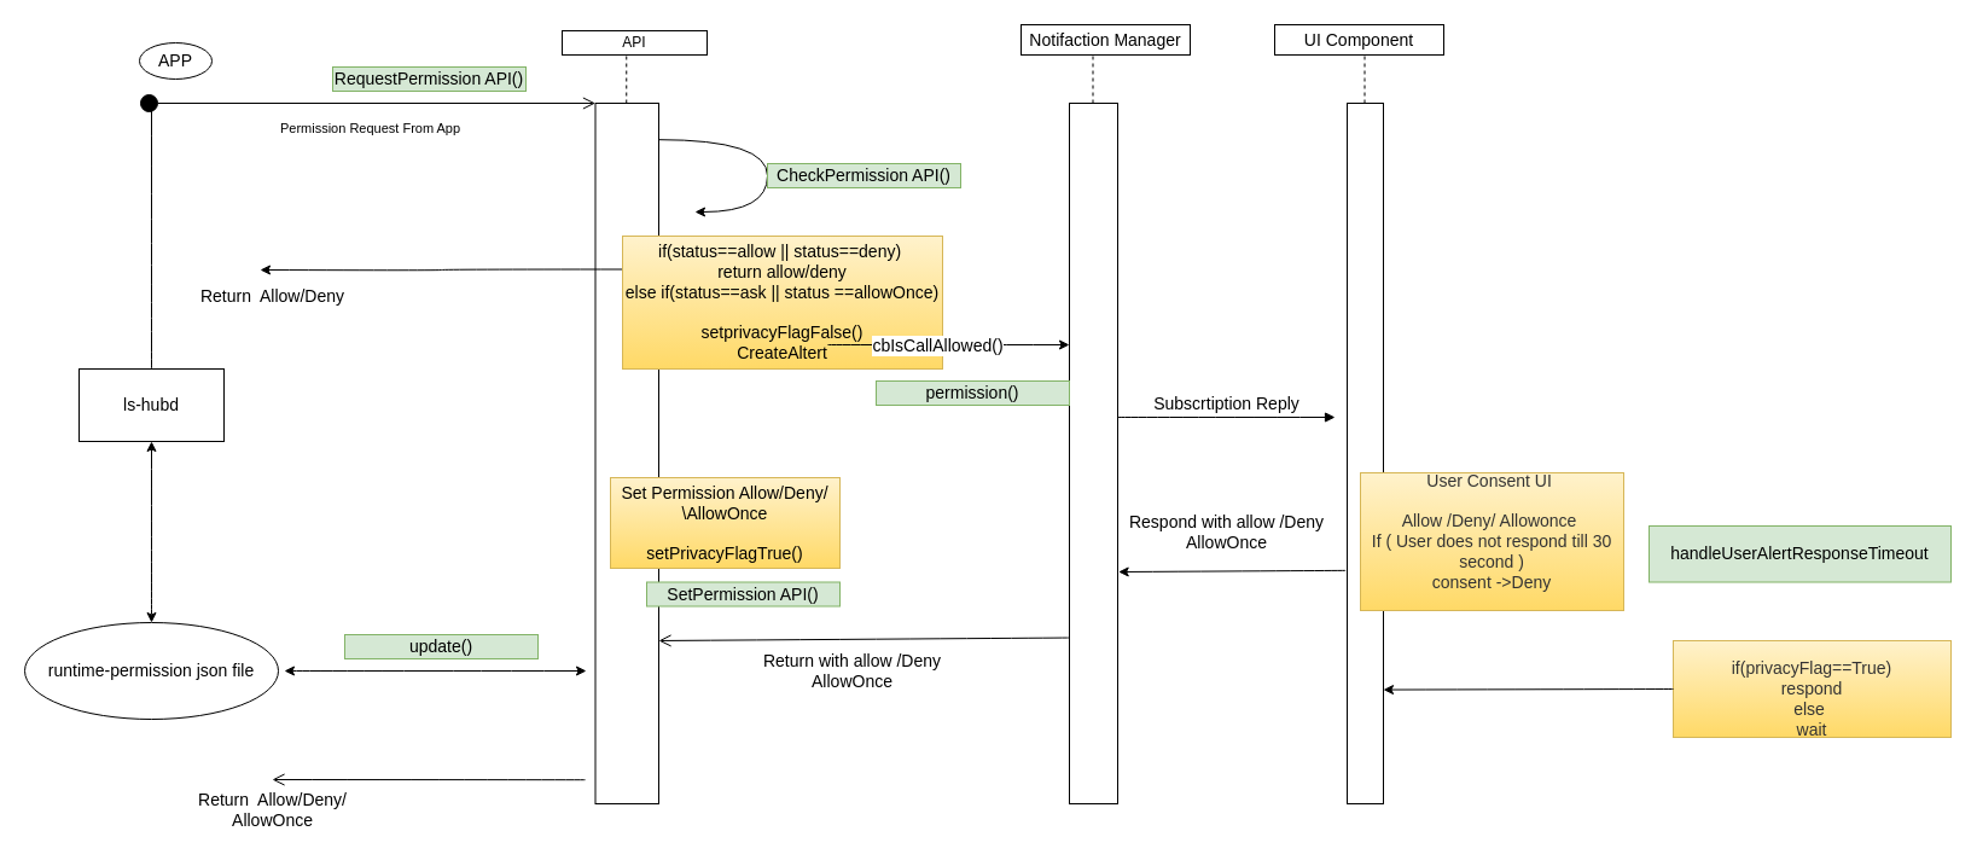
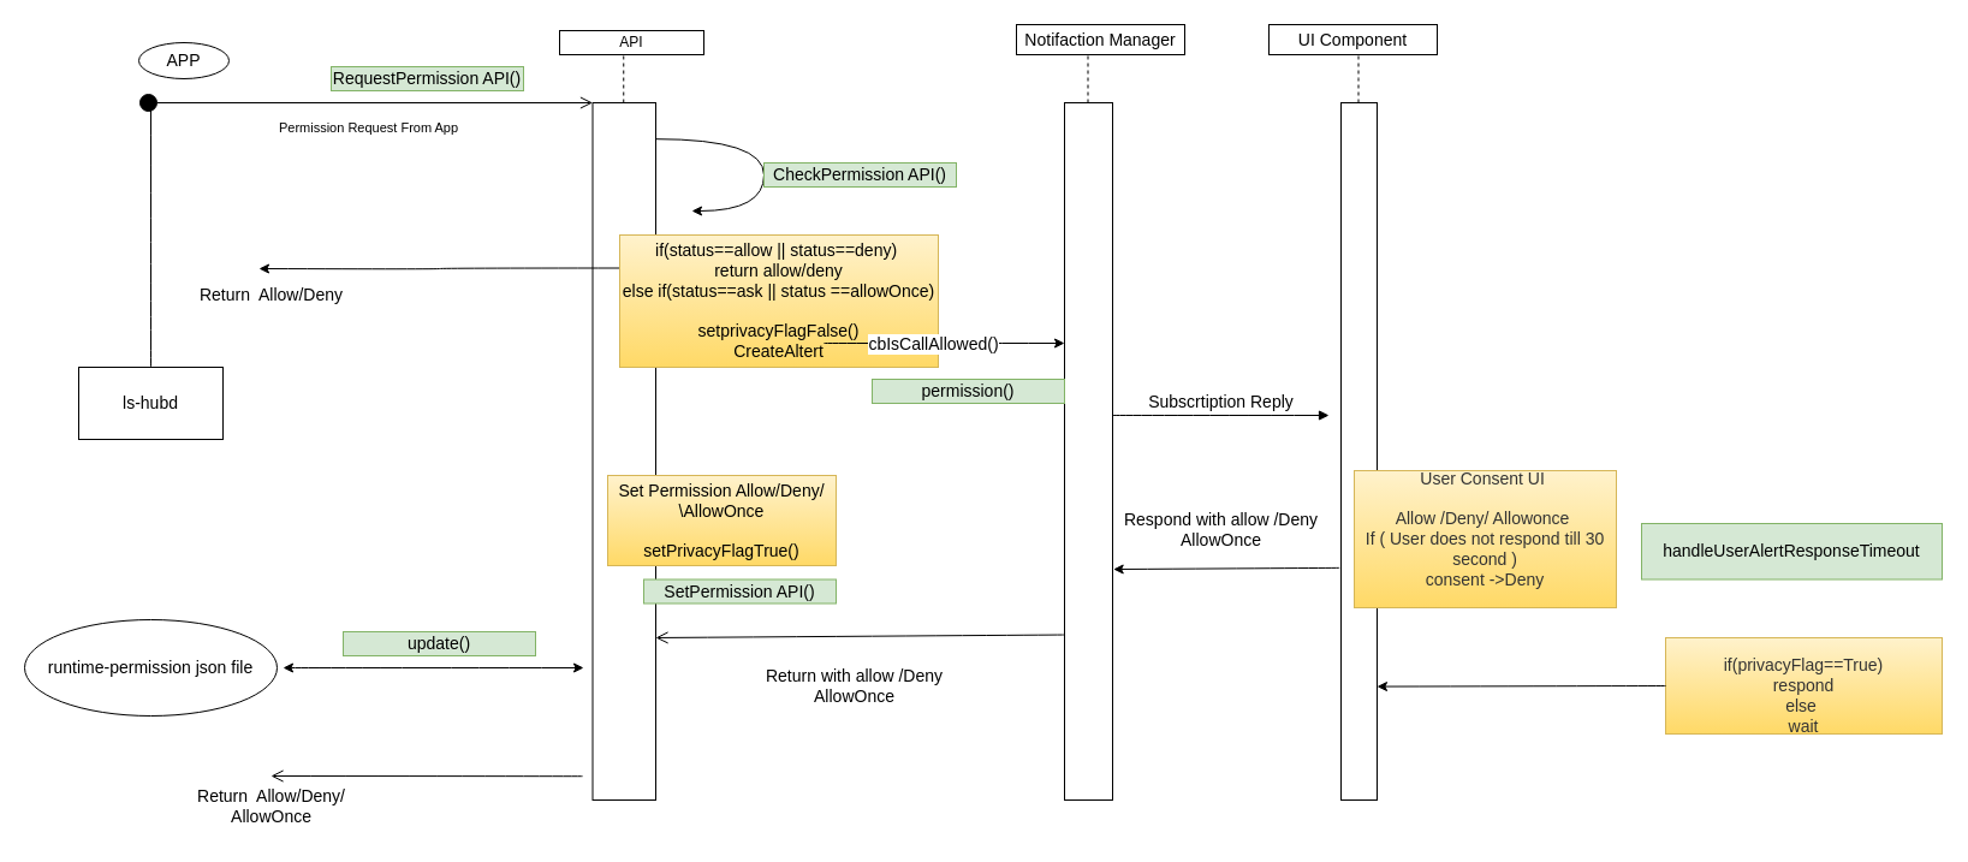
  <mxCell id="0" />
  <mxCell id="1" parent="0" />
  <mxCell id="2" value="API" style="rounded=0;whiteSpace=wrap;html=1;" vertex="1" parent="1"><mxGeometry x="465" y="25" width="120" height="20" as="geometry" /></mxCell>
  <mxCell id="3" value="" style="endArrow=none;dashed=1;rounded=0;html=1;" edge="1" parent="1"><mxGeometry width="50" height="50" relative="1" as="geometry"><mxPoint x="518.25" y="85" as="sourcePoint" /><mxPoint x="518.25" y="45" as="targetPoint" /></mxGeometry></mxCell>
  <mxCell id="4" value="" style="rounded=0;whiteSpace=wrap;html=1;" vertex="1" parent="1"><mxGeometry x="492.5" y="85" width="52.5" height="580" as="geometry" /></mxCell>
  <mxCell id="5" value="Permission Request From App" style="verticalAlign=bottom;startArrow=circle;startFill=1;endArrow=open;startSize=6;endSize=8;rounded=0;entryX=0;entryY=0;entryDx=0;entryDy=0;html=1;" edge="1" parent="1" target="4"><mxGeometry x="0.011" y="-30" width="80" relative="1" as="geometry"><mxPoint x="115" y="85" as="sourcePoint" /><mxPoint x="415" y="85" as="targetPoint" /><mxPoint as="offset" /></mxGeometry></mxCell>
- <mxCell id="6" value="APP" style="ellipse;whiteSpace=wrap;fontSize=14;html=1;" vertex="1" parent="1"><mxGeometry x="115" y="35" width="60" height="30" as="geometry" /></mxCell>
+ <mxCell id="6" value="APP" style="ellipse;whiteSpace=wrap;fontSize=14;html=1;" vertex="1" parent="1"><mxGeometry x="115" y="35" width="75" height="30" as="geometry" /></mxCell>
  <mxCell id="7" value="RequestPermission API()" style="whiteSpace=wrap;fontSize=14;fillColor=#d5e8d4;strokeColor=#82b366;html=1;" vertex="1" parent="1"><mxGeometry x="275" y="55" width="160" height="20" as="geometry" /></mxCell>
  <mxCell id="8" value="" style="edgeStyle=orthogonalEdgeStyle;rounded=0;orthogonalLoop=1;jettySize=auto;exitX=0.5;exitY=1;exitDx=0;exitDy=0;fontSize=14;html=1;" edge="1" parent="1" source="7" target="7"><mxGeometry relative="1" as="geometry" /></mxCell>
  <mxCell id="9" value="" style="edgeStyle=segmentEdgeStyle;endArrow=classic;fontSize=14;curved=1;exitX=0.992;exitY=0.052;exitDx=0;exitDy=0;exitPerimeter=0;html=1;" edge="1" parent="1" source="4"><mxGeometry width="50" height="50" relative="1" as="geometry"><mxPoint x="575" y="115" as="sourcePoint" /><mxPoint x="575" y="175" as="targetPoint" /><Array as="points"><mxPoint x="635" y="115" /><mxPoint x="635" y="175" /></Array></mxGeometry></mxCell>
  <mxCell id="10" value="CheckPermission API()" style="whiteSpace=wrap;fontSize=14;fillColor=#d5e8d4;strokeColor=#82b366;html=1;" vertex="1" parent="1"><mxGeometry x="635" y="135" width="160" height="20" as="geometry" /></mxCell>
  <mxCell id="11" value="" style="edgeStyle=orthogonalEdgeStyle;curved=1;orthogonalLoop=1;jettySize=auto;exitX=0;exitY=0.25;exitDx=0;exitDy=0;fontSize=14;html=1;" edge="1" parent="1" source="12"><mxGeometry relative="1" as="geometry"><mxPoint x="215" y="223" as="targetPoint" /></mxGeometry></mxCell>
  <mxCell id="12" value="if(status==allow || status==deny)&amp;nbsp;&lt;br&gt;return allow/deny&lt;br&gt;else if(status==ask || status ==allowOnce)&lt;br&gt;&lt;br&gt;setprivacyFlagFalse()&lt;br&gt;CreateAltert" style="rounded=0;whiteSpace=wrap;sketch=0;fillStyle=auto;fontSize=14;html=1;fillColor=#fff2cc;strokeColor=#d6b656;gradientColor=#ffd966;" vertex="1" parent="1"><mxGeometry x="515" y="195" width="265" height="110" as="geometry" /></mxCell>
  <mxCell id="13" value="Return&amp;nbsp; Allow/Deny&lt;br&gt;" style="text;align=center;verticalAlign=middle;resizable=0;points=[];autosize=1;strokeColor=none;fillColor=none;fontSize=14;html=1;" vertex="1" parent="1"><mxGeometry x="155" y="230" width="140" height="30" as="geometry" /></mxCell>
  <mxCell id="14" value="" style="endArrow=classic;fontSize=14;curved=1;html=1;" edge="1" parent="1"><mxGeometry relative="1" as="geometry"><mxPoint x="685" y="285" as="sourcePoint" /><mxPoint x="885" y="285" as="targetPoint" /></mxGeometry></mxCell>
  <mxCell id="15" value="cbIsCallAllowed()" style="edgeLabel;resizable=0;align=center;verticalAlign=middle;sketch=0;fillStyle=auto;strokeColor=default;fontSize=14;fillColor=none;labelBackgroundColor=default;fontColor=#000000;html=1;" connectable="0" vertex="1" parent="14"><mxGeometry relative="1" as="geometry"><mxPoint x="-10" as="offset" /></mxGeometry></mxCell>
  <mxCell id="16" value="" style="edgeLabel;resizable=0;align=left;verticalAlign=bottom;sketch=0;fillStyle=auto;strokeColor=default;fontSize=14;fillColor=none;html=1;" connectable="0" vertex="1" parent="14"><mxGeometry x="-1" relative="1" as="geometry" /></mxCell>
  <mxCell id="17" value="" style="rounded=0;whiteSpace=wrap;labelBackgroundColor=default;sketch=0;fillStyle=auto;strokeColor=default;fontSize=14;fontColor=#000000;fillColor=none;points=[[0,0,0,0,0],[0,0.25,0,0,0],[0,0.5,0,0,0],[0,0.75,0,0,0],[0,1,0,0,0],[0.25,0,0,0,0],[0.25,1,0,0,0],[0.5,0,0,0,0],[0.5,1,0,0,0],[0.75,0,0,0,0],[0.75,1,0,0,0],[1,0,0,0,0],[1,0.25,0,0,0],[1,0.3,0,0,0],[1,0.75,0,0,0],[1,1,0,0,0]];html=1;" vertex="1" parent="1"><mxGeometry x="885" y="85" width="40" height="580" as="geometry" /></mxCell>
  <mxCell id="18" value="Notifaction Manager" style="whiteSpace=wrap;labelBackgroundColor=default;sketch=0;fillStyle=auto;strokeColor=default;fontSize=14;fontColor=#000000;fillColor=none;html=1;" vertex="1" parent="1"><mxGeometry x="845" y="20" width="140" height="25" as="geometry" /></mxCell>
  <mxCell id="19" value="" style="endArrow=none;dashed=1;rounded=0;html=1;" edge="1" parent="1"><mxGeometry width="50" height="50" relative="1" as="geometry"><mxPoint x="904.5" y="85" as="sourcePoint" /><mxPoint x="904.5" y="45" as="targetPoint" /></mxGeometry></mxCell>
  <mxCell id="20" value="" style="whiteSpace=wrap;labelBackgroundColor=default;sketch=0;fillStyle=auto;strokeColor=default;fontSize=14;fontColor=#000000;fillColor=none;html=1;" vertex="1" parent="1"><mxGeometry x="1115" y="85" width="30" height="580" as="geometry" /></mxCell>
  <mxCell id="21" value="Subscrtiption Reply" style="verticalAlign=bottom;endArrow=block;fontSize=14;fontColor=#000000;curved=1;html=1;" edge="1" parent="1"><mxGeometry width="80" relative="1" as="geometry"><mxPoint x="925" y="345" as="sourcePoint" /><mxPoint x="1105" y="345" as="targetPoint" /></mxGeometry></mxCell>
  <mxCell id="22" value="UI Component" style="whiteSpace=wrap;labelBackgroundColor=default;sketch=0;fillStyle=auto;strokeColor=default;fontSize=14;fontColor=#000000;fillColor=none;html=1;" vertex="1" parent="1"><mxGeometry x="1055" y="20" width="140" height="25" as="geometry" /></mxCell>
  <mxCell id="23" value="" style="endArrow=none;dashed=1;rounded=0;html=1;" edge="1" parent="1"><mxGeometry width="50" height="50" relative="1" as="geometry"><mxPoint x="1129.5" y="85" as="sourcePoint" /><mxPoint x="1129.5" y="45" as="targetPoint" /><Array as="points"><mxPoint x="1129.5" y="65" /></Array></mxGeometry></mxCell>
  <mxCell id="24" value="permission()" style="whiteSpace=wrap;fontSize=14;fillColor=#d5e8d4;strokeColor=#82b366;html=1;" vertex="1" parent="1"><mxGeometry x="725" y="315" width="160" height="20" as="geometry" /></mxCell>
  <mxCell id="25" value="Respond with allow /Deny&lt;br&gt;AllowOnce" style="text;align=center;verticalAlign=middle;resizable=0;points=[];autosize=1;strokeColor=none;fillColor=none;fontSize=14;fontColor=#000000;html=1;" vertex="1" parent="1"><mxGeometry x="925" y="415" width="180" height="50" as="geometry" /></mxCell>
  <mxCell id="26" value="" style="verticalAlign=bottom;endArrow=open;endSize=8;fontSize=14;fontColor=#000000;curved=1;html=1;exitX=-0.017;exitY=0.763;exitDx=0;exitDy=0;exitPerimeter=0;" edge="1" parent="1" source="17"><mxGeometry relative="1" as="geometry"><mxPoint x="885" y="480" as="sourcePoint" /><mxPoint x="545" y="530" as="targetPoint" /></mxGeometry></mxCell>
  <mxCell id="27" value="SetPermission API()" style="whiteSpace=wrap;fontSize=14;fillColor=#d5e8d4;strokeColor=#82b366;html=1;" vertex="1" parent="1"><mxGeometry x="535" y="481.5" width="160" height="20" as="geometry" /></mxCell>
  <mxCell id="28" value="" style="verticalAlign=bottom;endArrow=open;endSize=8;fontSize=14;fontColor=#000000;curved=1;html=1;" edge="1" parent="1"><mxGeometry relative="1" as="geometry"><mxPoint x="484" y="645.2" as="sourcePoint" /><mxPoint x="225" y="645" as="targetPoint" /></mxGeometry></mxCell>
  <mxCell id="29" value="Return&amp;nbsp; Allow/Deny/&lt;br&gt;AllowOnce" style="text;align=center;verticalAlign=middle;resizable=0;points=[];autosize=1;strokeColor=none;fillColor=none;fontSize=14;html=1;" vertex="1" parent="1"><mxGeometry x="150" y="645" width="150" height="50" as="geometry" /></mxCell>
  <mxCell id="30" value="Set Permission Allow/Deny/&lt;br&gt;\AllowOnce&lt;br&gt;&lt;br&gt;setPrivacyFlagTrue()" style="rounded=0;whiteSpace=wrap;sketch=0;fillStyle=auto;strokeColor=#d6b656;fontSize=14;fillColor=#fff2cc;html=1;gradientColor=#ffd966;" vertex="1" parent="1"><mxGeometry x="505" y="395" width="190" height="75" as="geometry" /></mxCell>
- <mxCell id="31" value="Return with allow /Deny&lt;br&gt;AllowOnce" style="text;align=center;verticalAlign=middle;resizable=0;points=[];autosize=1;strokeColor=none;fillColor=none;fontSize=14;fontColor=#000000;html=1;" vertex="1" parent="1"><mxGeometry x="620" y="530" width="170" height="50" as="geometry" /></mxCell>
+ <mxCell id="31" value="Return with allow /Deny&lt;br&gt;AllowOnce" style="text;align=center;verticalAlign=middle;resizable=0;points=[];autosize=1;strokeColor=none;fillColor=none;fontSize=14;fontColor=#000000;html=1;" vertex="1" parent="1"><mxGeometry x="625" y="545" width="170" height="50" as="geometry" /></mxCell>
  <mxCell id="32" value="&lt;span style=&quot;color: rgb(51, 51, 51); text-align: left;&quot;&gt;User Consent UI&amp;nbsp;&lt;/span&gt;&lt;br style=&quot;color: rgb(51, 51, 51); text-align: left;&quot;&gt;&lt;br style=&quot;color: rgb(51, 51, 51); text-align: left;&quot;&gt;&lt;span style=&quot;color: rgb(51, 51, 51); text-align: left;&quot;&gt;Allow /Deny/ Allowonce&amp;nbsp;&lt;/span&gt;&lt;br style=&quot;color: rgb(51, 51, 51); text-align: left;&quot;&gt;&lt;span style=&quot;color: rgb(51, 51, 51); text-align: left;&quot;&gt;If ( User does not respond till 30 second )&lt;/span&gt;&lt;br style=&quot;color: rgb(51, 51, 51); text-align: left;&quot;&gt;&lt;span style=&quot;color: rgb(51, 51, 51); text-align: left;&quot;&gt;consent -&amp;gt;Deny&lt;br&gt;&lt;br&gt;&lt;/span&gt;" style="rounded=0;whiteSpace=wrap;sketch=0;fillStyle=auto;strokeColor=#d6b656;fontSize=14;fillColor=#fff2cc;html=1;gradientColor=#ffd966;" vertex="1" parent="1"><mxGeometry x="1126" y="391" width="218" height="114" as="geometry" /></mxCell>
  <mxCell id="33" value="ls-hubd" style="rounded=0;whiteSpace=wrap;html=1;labelBackgroundColor=#FFFFFF;sketch=0;fillStyle=auto;strokeColor=default;fontSize=14;fontColor=#000000;fillColor=default;gradientColor=none;" vertex="1" parent="1"><mxGeometry x="65" y="305" width="120" height="60" as="geometry" /></mxCell>
  <mxCell id="34" value="" style="endArrow=none;html=1;fontSize=14;fontColor=#000000;curved=1;exitX=0.5;exitY=0;exitDx=0;exitDy=0;" edge="1" parent="1" source="33"><mxGeometry width="50" height="50" relative="1" as="geometry"><mxPoint x="125" y="275" as="sourcePoint" /><mxPoint x="125" y="85" as="targetPoint" /></mxGeometry></mxCell>
  <mxCell id="35" value="runtime-permission json file" style="ellipse;whiteSpace=wrap;html=1;labelBackgroundColor=#FFFFFF;sketch=0;fillStyle=auto;strokeColor=default;fontSize=14;fontColor=#000000;fillColor=default;gradientColor=none;" vertex="1" parent="1"><mxGeometry x="20" y="515" width="210" height="80" as="geometry" /></mxCell>
  <mxCell id="36" value="" style="endArrow=classic;startArrow=classic;html=1;fontSize=14;fontColor=#000000;curved=1;" edge="1" parent="1"><mxGeometry width="50" height="50" relative="1" as="geometry"><mxPoint x="235" y="555" as="sourcePoint" /><mxPoint x="485" y="555" as="targetPoint" /></mxGeometry></mxCell>
- <mxCell id="37" value="" style="endArrow=classic;startArrow=classic;html=1;fontSize=14;fontColor=#000000;curved=1;exitX=0.5;exitY=0;exitDx=0;exitDy=0;" edge="1" parent="1" source="35" target="33"><mxGeometry width="50" height="50" relative="1" as="geometry"><mxPoint x="105" y="495" as="sourcePoint" /><mxPoint x="155" y="445" as="targetPoint" /></mxGeometry></mxCell>
  <mxCell id="38" value="update()" style="whiteSpace=wrap;fontSize=14;fillColor=#d5e8d4;strokeColor=#82b366;html=1;" vertex="1" parent="1"><mxGeometry x="285" y="525" width="160" height="20" as="geometry" /></mxCell>
  <mxCell id="39" value="" style="endArrow=classic;html=1;fontSize=14;fontColor=#000000;curved=1;entryX=1.017;entryY=0.669;entryDx=0;entryDy=0;entryPerimeter=0;exitX=-0.044;exitY=0.667;exitDx=0;exitDy=0;exitPerimeter=0;" edge="1" parent="1" source="20" target="17"><mxGeometry width="50" height="50" relative="1" as="geometry"><mxPoint x="1025" y="521.5" as="sourcePoint" /><mxPoint x="1075" y="471.5" as="targetPoint" /></mxGeometry></mxCell>
  <mxCell id="40" value="handleUserAlertResponseTimeout" style="whiteSpace=wrap;fontSize=14;fillColor=#d5e8d4;strokeColor=#82b366;html=1;" vertex="1" parent="1"><mxGeometry x="1365" y="435" width="250" height="46.5" as="geometry" /></mxCell>
  <mxCell id="41" value="&lt;span style=&quot;color: rgb(51, 51, 51); text-align: left;&quot;&gt;&lt;br&gt;if(privacyFlag==True)&lt;br&gt;respond&lt;br&gt;else&amp;nbsp;&lt;br&gt;wait&lt;br&gt;&lt;/span&gt;" style="rounded=0;whiteSpace=wrap;sketch=0;fillStyle=auto;strokeColor=#d6b656;fontSize=14;fillColor=#fff2cc;html=1;gradientColor=#ffd966;" vertex="1" parent="1"><mxGeometry x="1385" y="530" width="230" height="80" as="geometry" /></mxCell>
  <mxCell id="42" value="" style="endArrow=classic;html=1;fontSize=14;fontColor=#000000;curved=1;entryX=1.017;entryY=0.669;entryDx=0;entryDy=0;entryPerimeter=0;exitX=0;exitY=0.5;exitDx=0;exitDy=0;" edge="1" parent="1" source="41"><mxGeometry width="50" height="50" relative="1" as="geometry"><mxPoint x="1333" y="569.42" as="sourcePoint" /><mxPoint x="1145" y="570.58" as="targetPoint" /></mxGeometry></mxCell>
